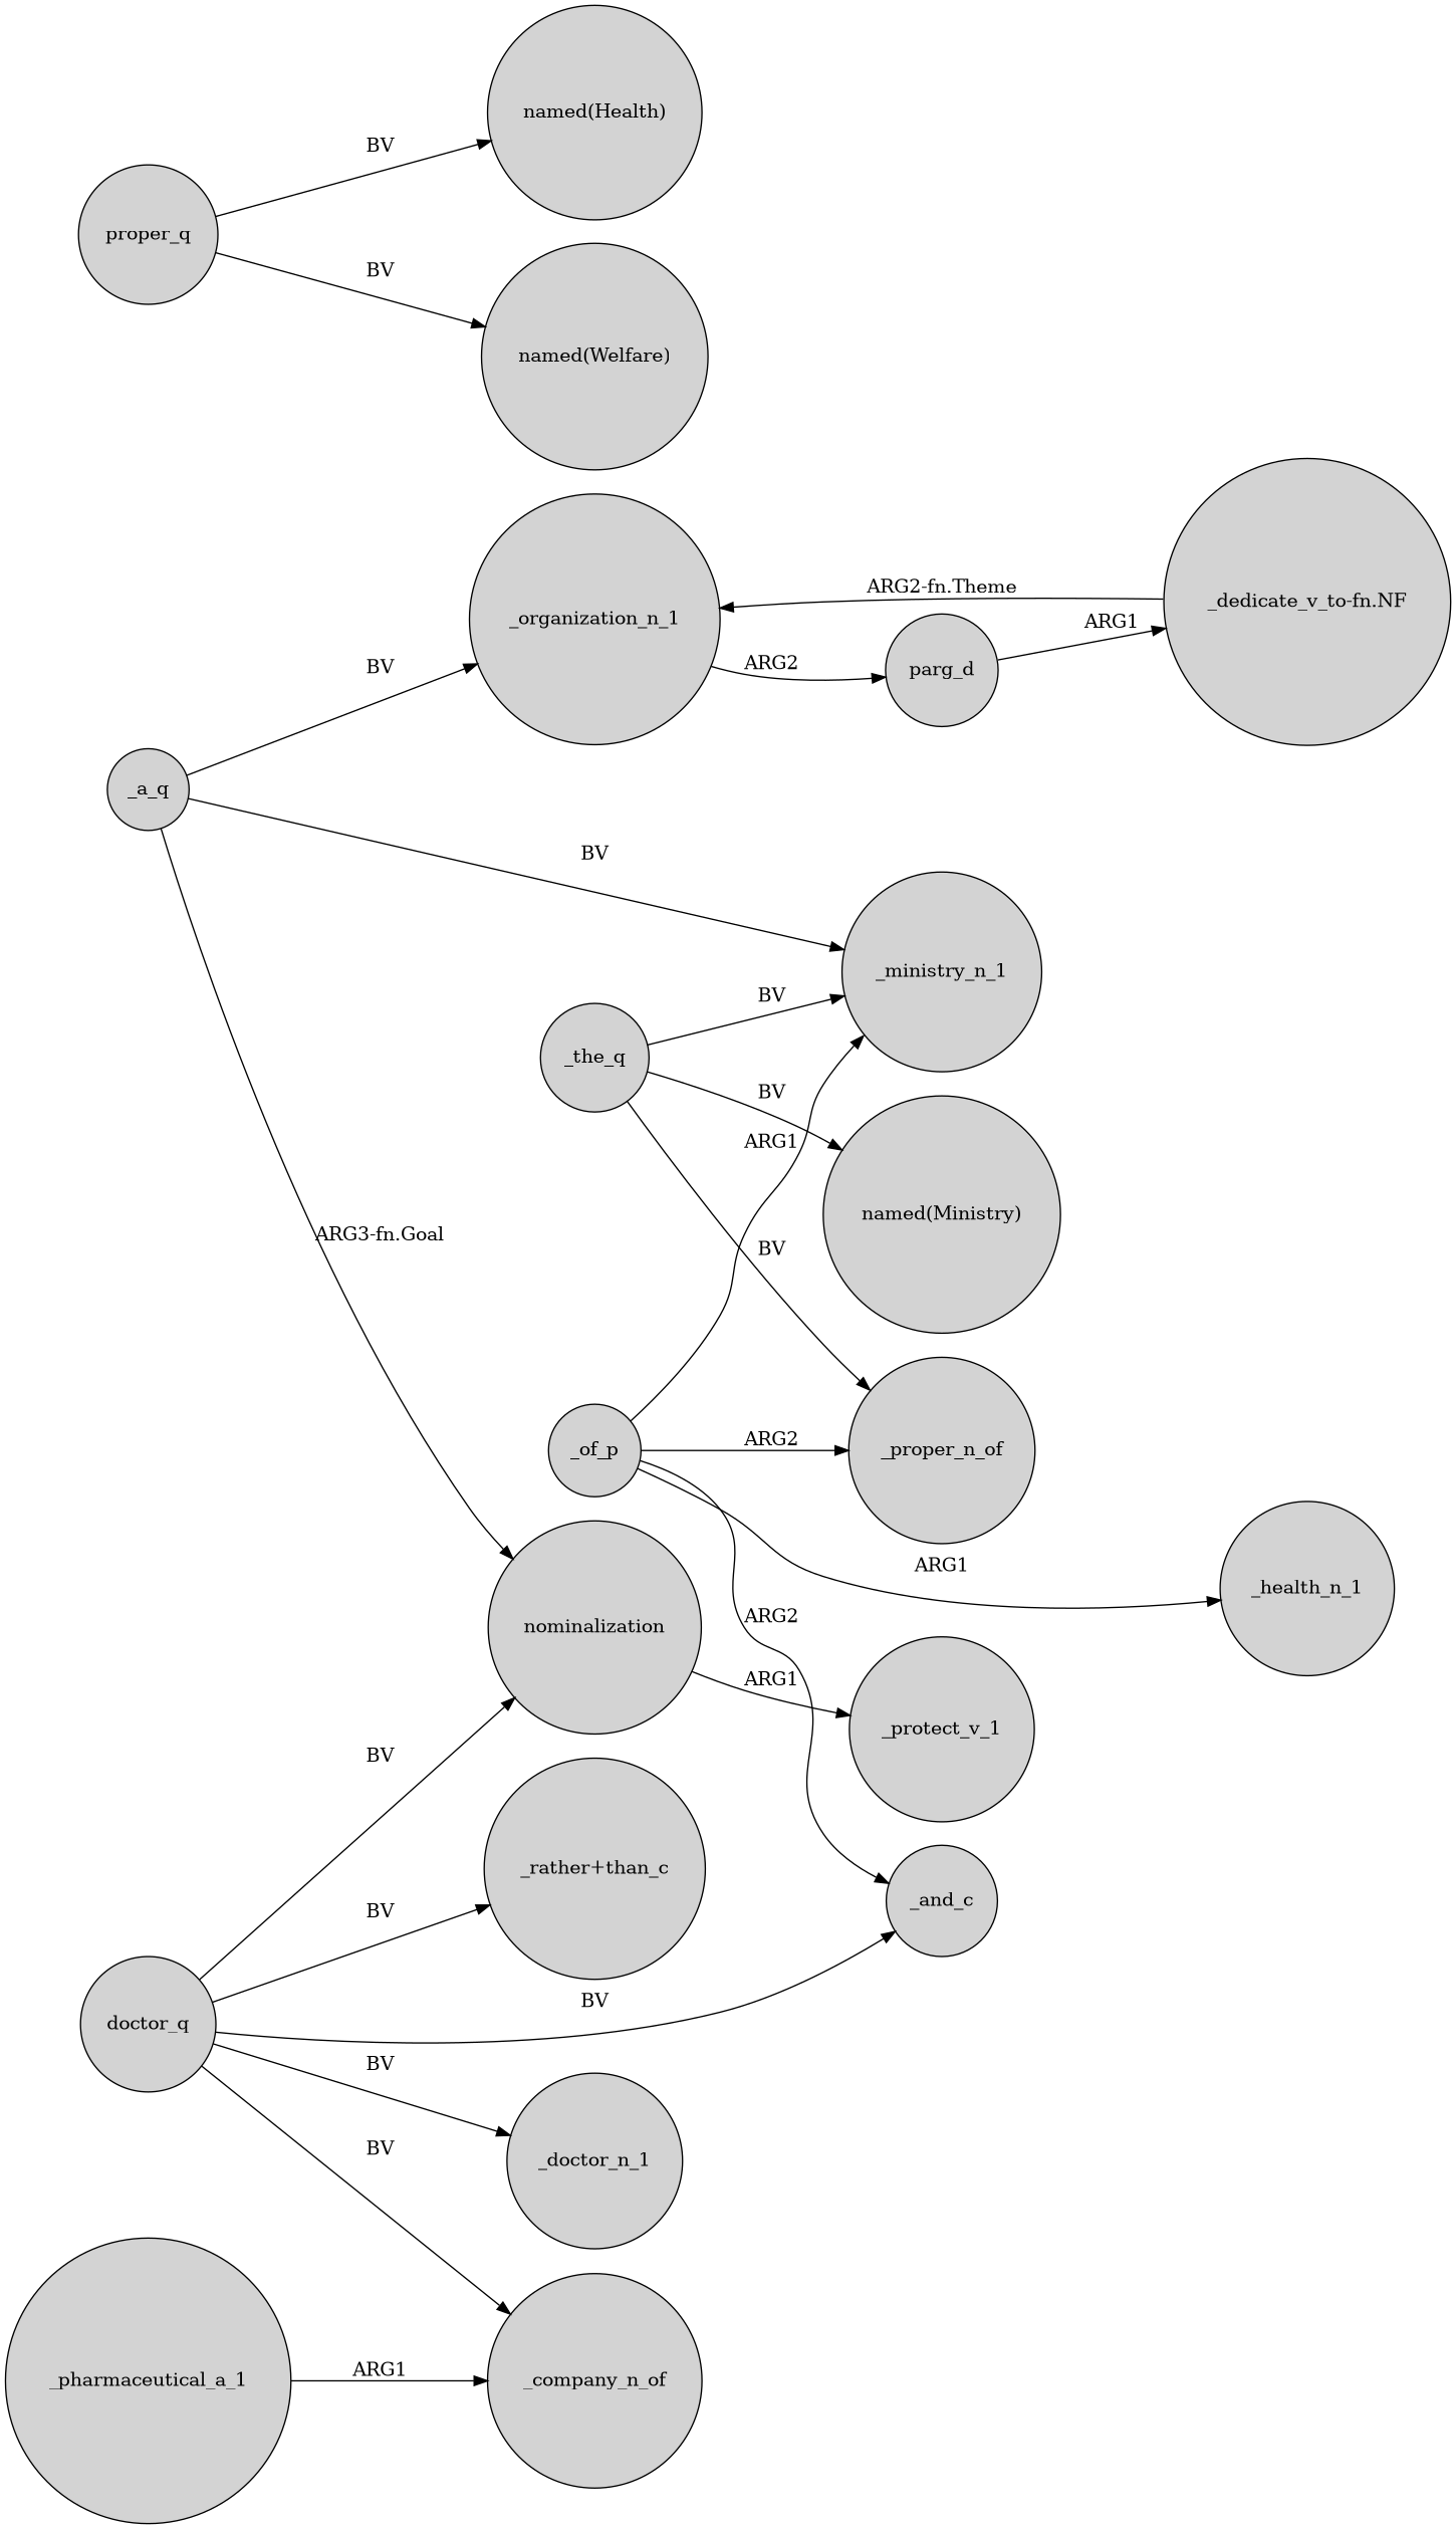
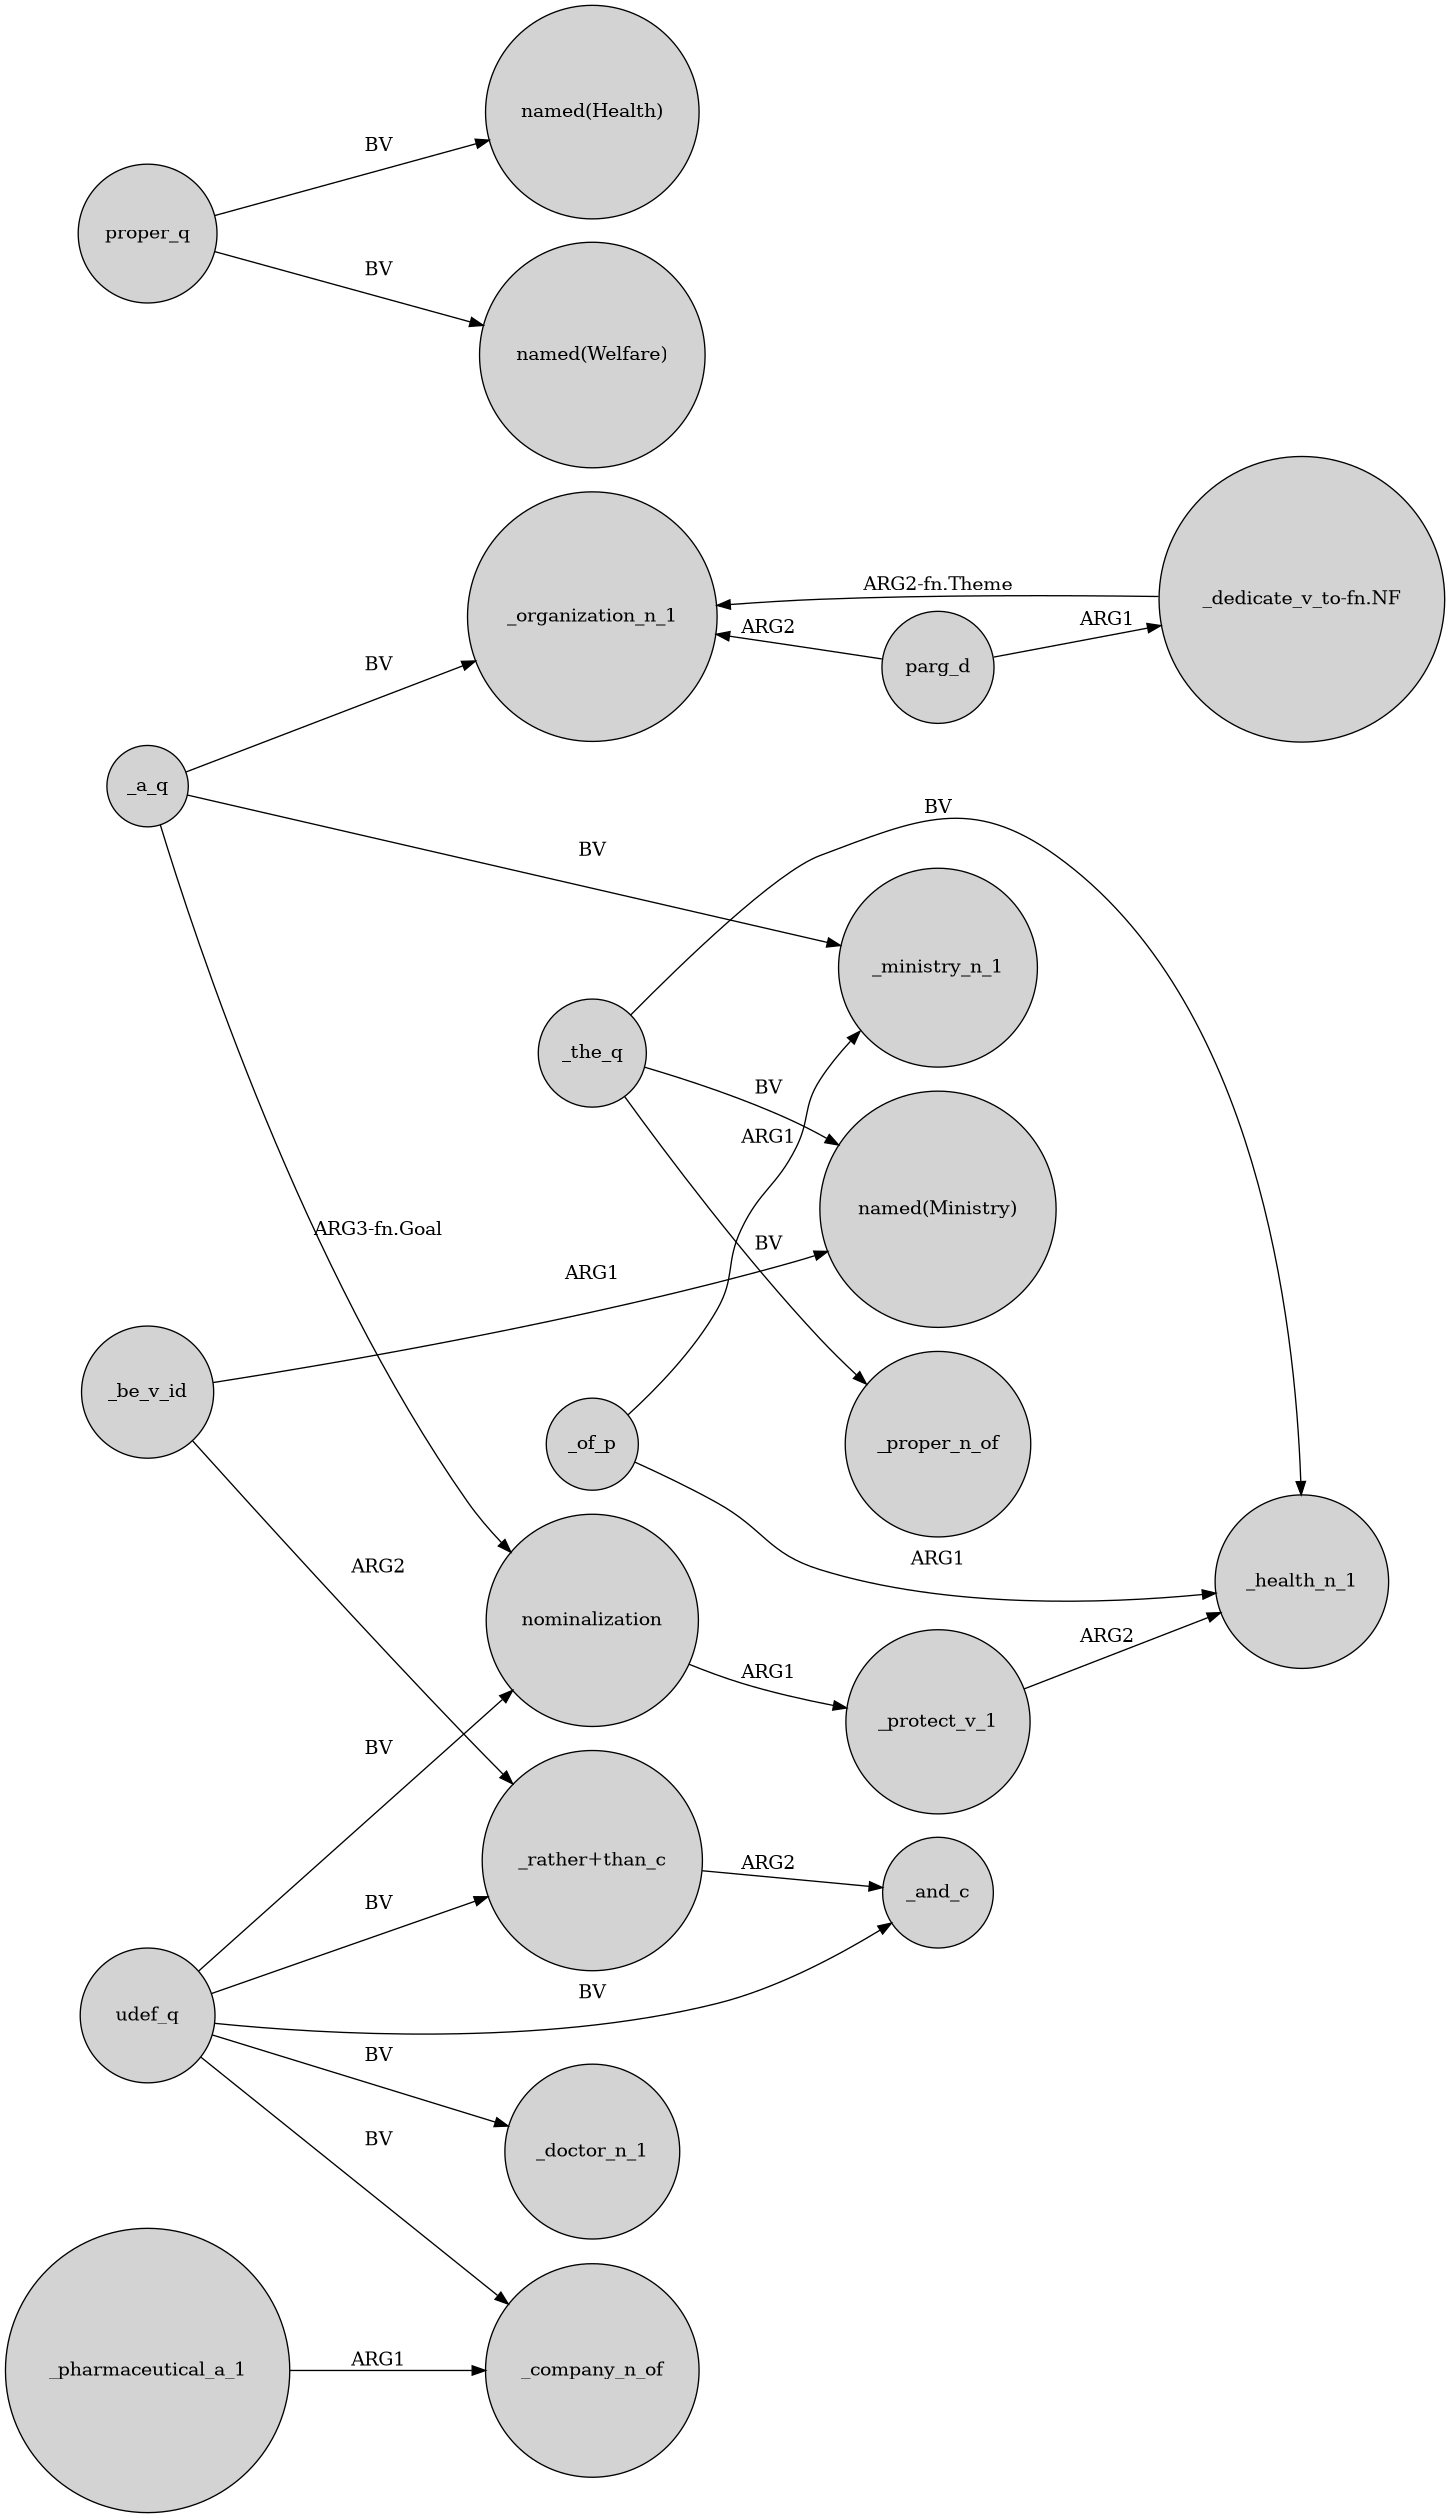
  digraph {
    rankdir=LR
    node [shape=circle style=filled]
+   _be_v_id
    "named(Ministry)"
    "_rather+than_c"
    _a_q
    _ministry_n_1
    _organization_n_1
    nominalization
    _of_p
    _and_c
    _health_n_1
    n11 [label=_proper_n_of]
    proper_q
    "named(Health)"
    "named(Welfare)"
-   udef_q [label=doctor_q]
+   udef_q
    _doctor_n_1
    _company_n_of
    _protect_v_1
    _the_q
    "_dedicate_v_to-fn.NF"
    parg_d
    _pharmaceutical_a_1
+   _be_v_id -> "named(Ministry)" [label=ARG1]
+   _be_v_id -> "_rather+than_c" [label=ARG2]
    _a_q -> _ministry_n_1 [label=BV]
    _a_q -> _organization_n_1 [label=BV]
    _a_q -> nominalization [label="ARG3-fn.Goal"]
    nominalization -> _protect_v_1 [label=ARG1]
    _of_p -> _ministry_n_1 [label=ARG1]
-   _of_p -> _and_c [label=ARG2]
+   "_rather+than_c" -> _and_c [label=ARG2]
    _of_p -> _health_n_1 [label=ARG1]
-   _of_p -> n11 [label=ARG2]
    proper_q -> "named(Health)" [label=BV]
    proper_q -> "named(Welfare)" [label=BV]
    udef_q -> "_rather+than_c" [label=BV]
    udef_q -> nominalization [label=BV]
    udef_q -> _and_c [label=BV]
    udef_q -> _doctor_n_1 [label=BV]
    udef_q -> _company_n_of [label=BV]
+   _protect_v_1 -> _health_n_1 [label=ARG2]
    _the_q -> "named(Ministry)" [label=BV]
-   _the_q -> _ministry_n_1 [label=BV]
+   _the_q -> _health_n_1 [label=BV]
    _the_q -> n11 [label=BV]
    "_dedicate_v_to-fn.NF" -> _organization_n_1 [label="ARG2-fn.Theme"]
-   _organization_n_1 -> parg_d [label=ARG2]
+   parg_d -> _organization_n_1 [label=ARG2]
    parg_d -> "_dedicate_v_to-fn.NF" [label=ARG1]
    _pharmaceutical_a_1 -> _company_n_of [label=ARG1]
  }
